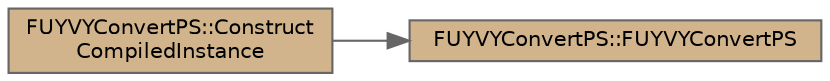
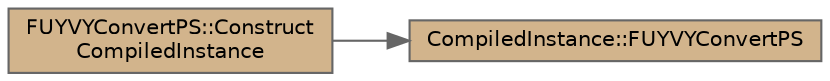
  digraph {
    rankdir=RL
    node [fillcolor=tan fontname=Helvetica fontsize=10 shape=box style=filled]
-   n1 [color=gray40 fontcolor=black height=0.2 label="FUYVYConvertPS::FUYVYConvertPS" width=0.4]
+   n1 [color=gray40 fontcolor=black height=0.2 label="CompiledInstance::FUYVYConvertPS" width=0.4]
    n2 [color=grey40 height=0.2 label="FUYVYConvertPS::Construct\lCompiledInstance" width=0.4]
    n1 -> n2 [color=gray40 dir=back fontname=Helvetica fontsize=10 labelfontname=Helvetica labelfontsize=10 style=solid]
  }
